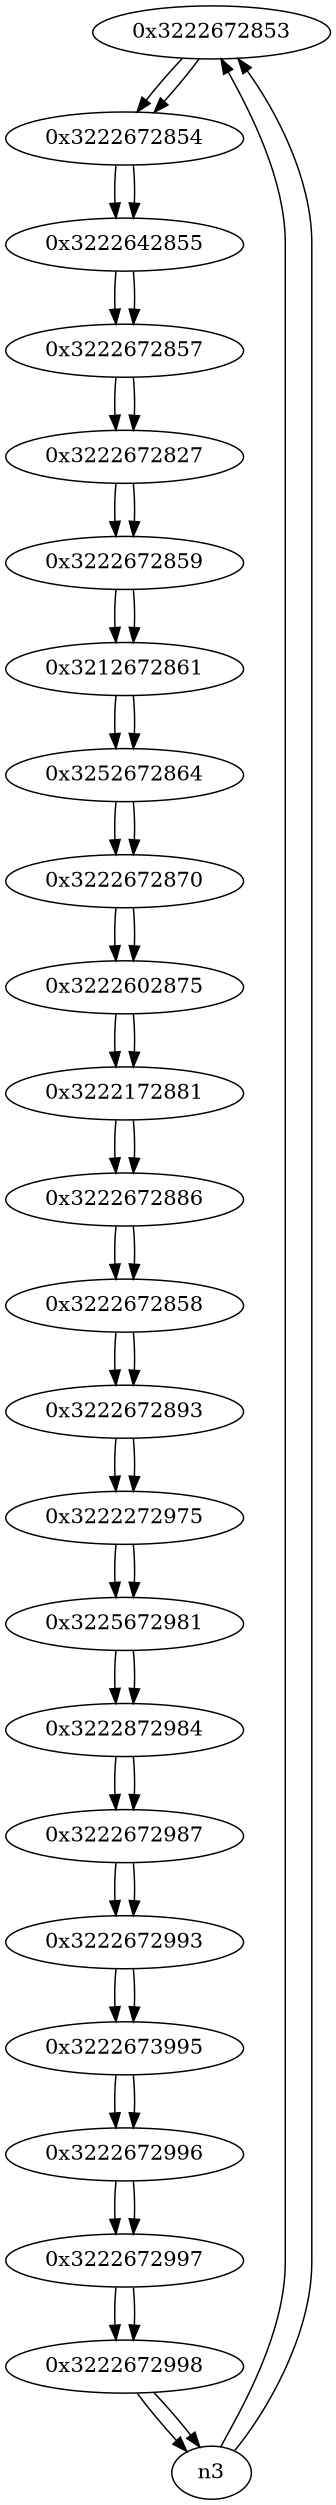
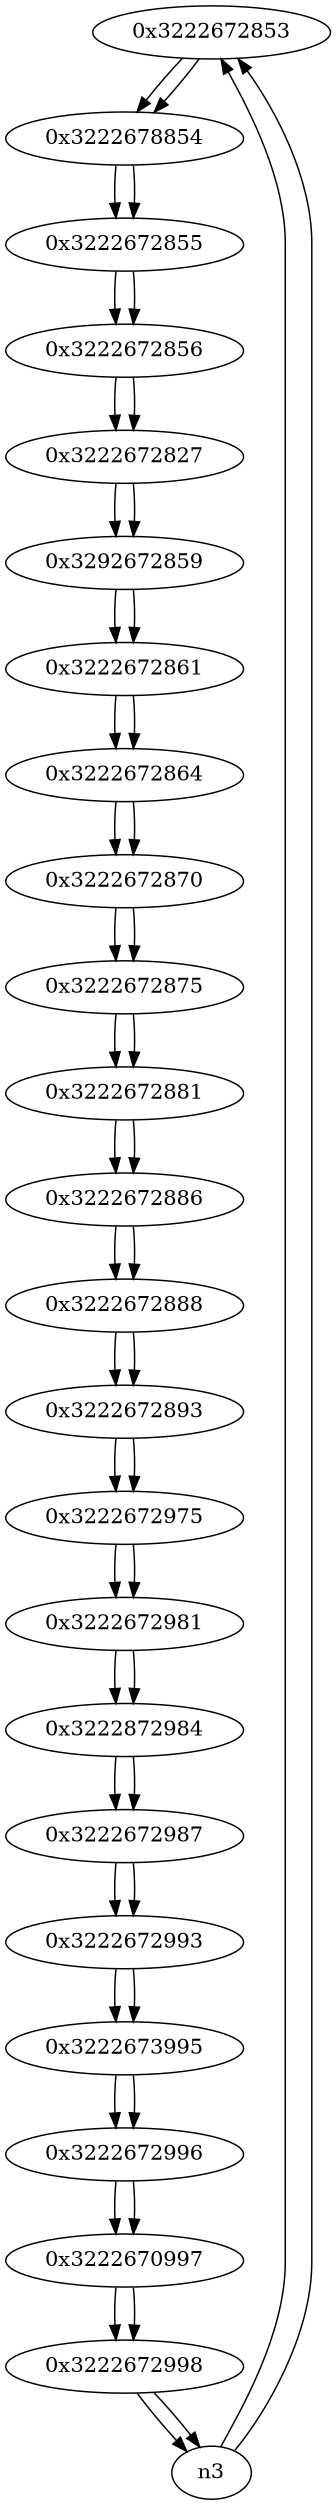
  digraph {
    n1 [label="0x3222672853"]
-   n2 [label="0x3222672854"]
-   n3 [label="0x3222642855"]
-   n4 [label="0x3222672857"]
+   n2 [label="0x3222678854"]
+   n3 [label="0x3222672855"]
+   n4 [label="0x3222672856"]
    n5 [label="0x3222672827"]
-   n6 [label="0x3222672859"]
-   n7 [label="0x3212672861"]
-   n8 [label="0x3252672864"]
+   n6 [label="0x3292672859"]
+   n7 [label="0x3222672861"]
+   n8 [label="0x3222672864"]
    n9 [label="0x3222672870"]
-   n10 [label="0x3222602875"]
-   n11 [label="0x3222172881"]
+   n10 [label="0x3222672875"]
+   n11 [label="0x3222672881"]
    n12 [label="0x3222672886"]
-   n13 [label="0x3222672858"]
+   n13 [label="0x3222672888"]
    n14 [label="0x3222672893"]
-   n15 [label="0x3222272975"]
-   n16 [label="0x3225672981"]
+   n15 [label="0x3222672975"]
+   n16 [label="0x3222672981"]
    n17 [label="0x3222872984"]
    n18 [label="0x3222672987"]
    n19 [label="0x3222672993"]
    n20 [label="0x3222673995"]
    n21 [label="0x3222672996"]
-   n22 [label="0x3222672997"]
+   n22 [label="0x3222670997"]
    n23 [label="0x3222672998"]
    n24 [label=n3]
    n1 -> n2
    n1 -> n2
    n2 -> n3
    n2 -> n3
    n3 -> n4
    n3 -> n4
    n4 -> n5
    n4 -> n5
    n5 -> n6
    n5 -> n6
    n6 -> n7
    n6 -> n7
    n7 -> n8
    n7 -> n8
    n8 -> n9
    n8 -> n9
    n9 -> n10
    n9 -> n10
    n10 -> n11
    n10 -> n11
    n11 -> n12
    n11 -> n12
    n12 -> n13
    n12 -> n13
    n13 -> n14
    n13 -> n14
    n14 -> n15
    n14 -> n15
    n15 -> n16
    n15 -> n16
    n16 -> n17
    n16 -> n17
    n17 -> n18
    n17 -> n18
    n18 -> n19
    n18 -> n19
    n19 -> n20
    n19 -> n20
    n20 -> n21
    n20 -> n21
    n21 -> n22
    n21 -> n22
    n22 -> n23
    n22 -> n23
    n23 -> n24
    n23 -> n24
    n24 -> n1
    n24 -> n1
  }
